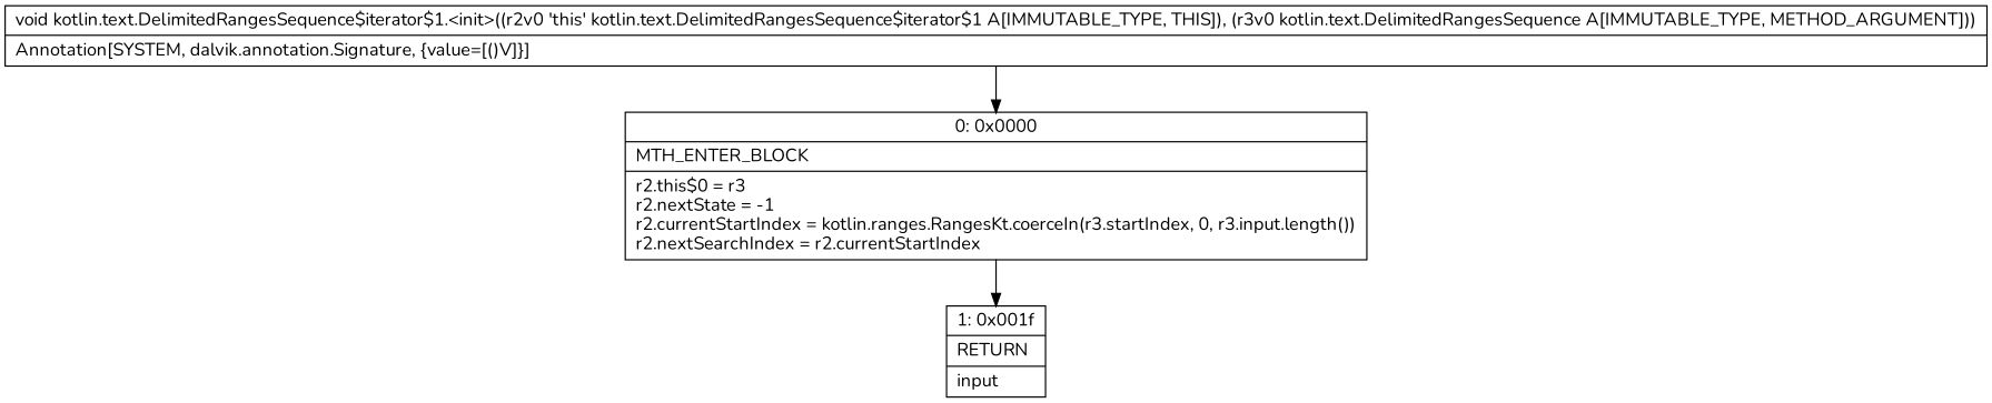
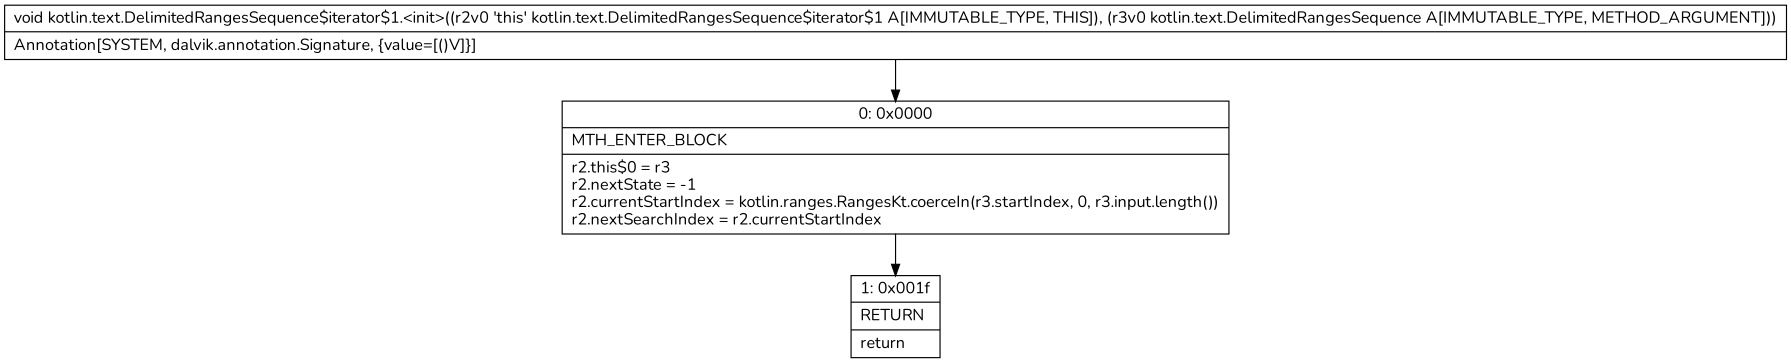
  digraph {
    fontname=Nunito
    node [shape=record fontname=Nunito]
    edge [fontname=Nunito]
    n1 [label="{0\:\ 0x0000|MTH_ENTER_BLOCK\l|r2.this$0 = r3\lr2.nextState = \-1\lr2.currentStartIndex = kotlin.ranges.RangesKt.coerceIn(r3.startIndex, 0, r3.input.length())\lr2.nextSearchIndex = r2.currentStartIndex\l}"]
-   n2 [label="{1\:\ 0x001f|RETURN\l|input\l}"]
+   n2 [label="{1\:\ 0x001f|RETURN\l|return\l}"]
    n3 [label="{void kotlin.text.DelimitedRangesSequence$iterator$1.\<init\>((r2v0 'this' kotlin.text.DelimitedRangesSequence$iterator$1 A[IMMUTABLE_TYPE, THIS]), (r3v0 kotlin.text.DelimitedRangesSequence A[IMMUTABLE_TYPE, METHOD_ARGUMENT]))  | Annotation[SYSTEM, dalvik.annotation.Signature, \{value=[()V]\}]\l}"]
    n1 -> n2
    n3 -> n1
  }
